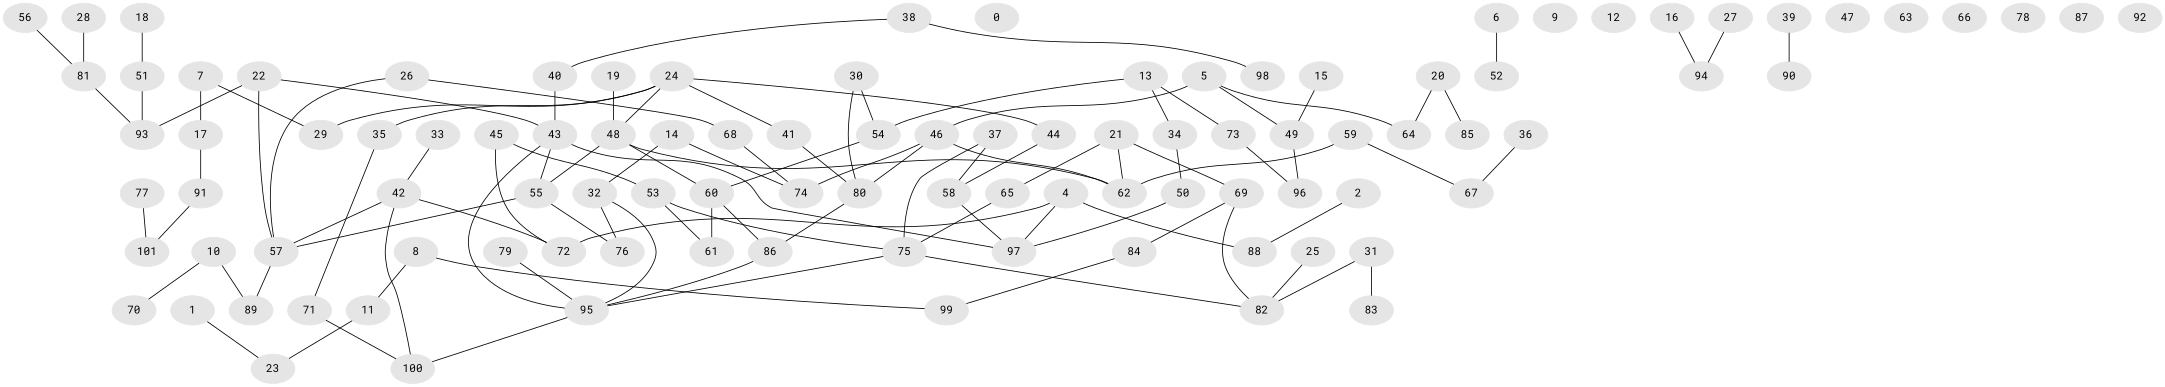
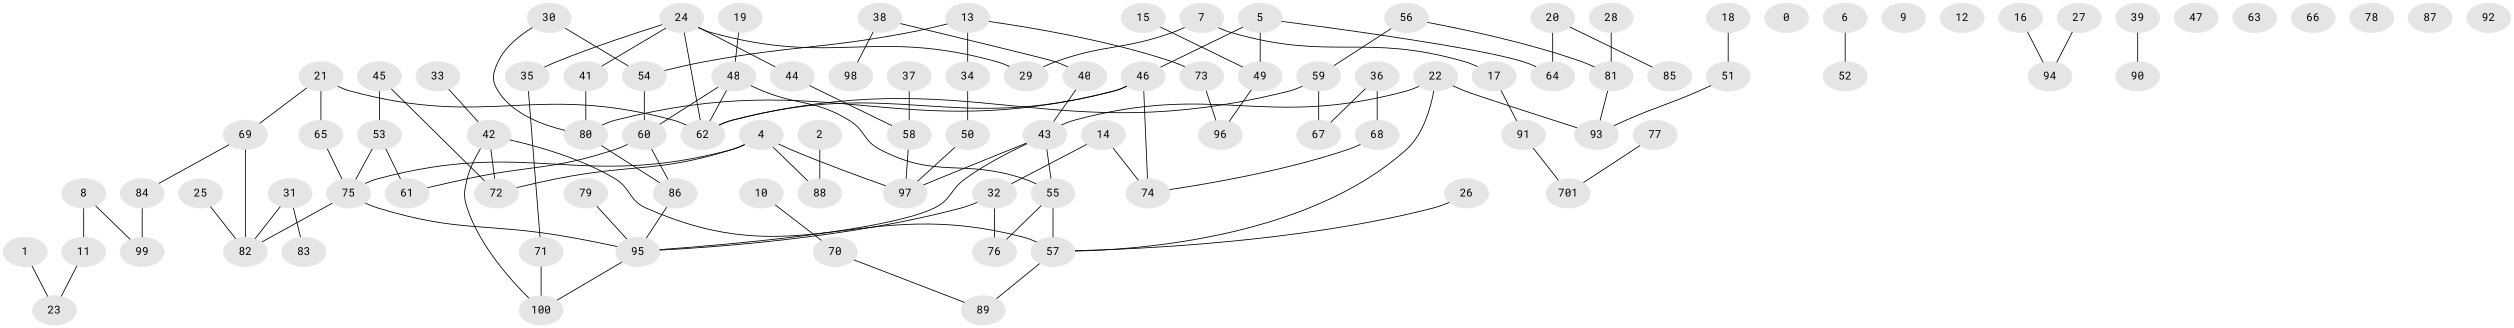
  graph {
    fontname="Roboto Mono"
    node [color=gray90 fontname="Roboto Mono" style=filled]
    edge [fontname="Roboto Mono"]
    1
    23
    2
    88
    n5 [label=0]
    4
    72
    97
    5
    46
    49
    64
    74
    62
    80
    96
    6
    52
    7
    17
    29
    91
    8
    11
    99
    9
    10
    70
    89
    12
    13
    34
    54
    73
    50
    60
    14
    32
    76
    95
    15
    16
    94
-   101
+   101 [label=701]
    18
    51
    93
    19
    48
    55
    20
    85
    21
    65
    69
    75
    82
    84
    22
    43
    57
    24
    35
    41
    44
    71
    58
    25
    26
    68
    27
    28
    81
    30
    86
    31
    83
    100
    33
    42
    36
    67
    37
    38
    40
    98
    39
    90
    45
    53
    61
    47
    56
    59
    63
    66
    77
    78
    79
    87
    92
    1 -- 23
    2 -- 88
    4 -- 88
    4 -- 72
    4 -- 97
    5 -- 46
    5 -- 49
    5 -- 64
    46 -- 74
    46 -- 62
    46 -- 80
    49 -- 96
    80 -- 86
    6 -- 52
    7 -- 17
    7 -- 29
    17 -- 91
    91 -- 101
    8 -- 11
    8 -- 99
    11 -- 23
    10 -- 70
-   10 -- 89
+   70 -- 89
    13 -- 34
    13 -- 54
    13 -- 73
    34 -- 50
    54 -- 60
    73 -- 96
    50 -- 97
    60 -- 86
    60 -- 61
    14 -- 74
    14 -- 32
    32 -- 76
    32 -- 95
    95 -- 100
    15 -- 49
    16 -- 94
    18 -- 51
    51 -- 93
    19 -- 48
    48 -- 62
    48 -- 60
    48 -- 55
    55 -- 76
    55 -- 57
    20 -- 64
    20 -- 85
    21 -- 62
    21 -- 65
    21 -- 69
    65 -- 75
    69 -- 82
    69 -- 84
    75 -- 95
    75 -- 82
    84 -- 99
    22 -- 93
    22 -- 43
    22 -- 57
    43 -- 97
    43 -- 95
    43 -- 55
    57 -- 89
-   24 -- 48
+   24 -- 62
    24 -- 29
    24 -- 35
    24 -- 41
    24 -- 44
    35 -- 71
    41 -- 80
    44 -- 58
    71 -- 100
    58 -- 97
    25 -- 82
    26 -- 57
-   26 -- 68
+   36 -- 68
    68 -- 74
    27 -- 94
    28 -- 81
    81 -- 93
    30 -- 80
    30 -- 54
    86 -- 95
    31 -- 82
    31 -- 83
    33 -- 42
    42 -- 72
    42 -- 57
    42 -- 100
    36 -- 67
-   37 -- 75
+   4 -- 75
    37 -- 58
    38 -- 40
    38 -- 98
    40 -- 43
    39 -- 90
    45 -- 72
    45 -- 53
    53 -- 75
    53 -- 61
    56 -- 81
+   56 -- 59
    59 -- 62
    59 -- 67
    77 -- 101
    79 -- 95
  }
